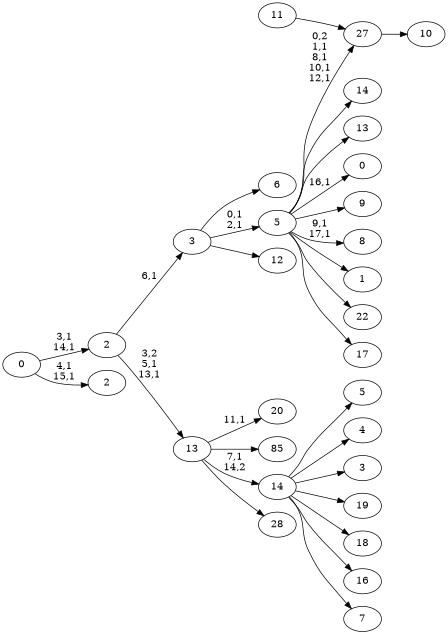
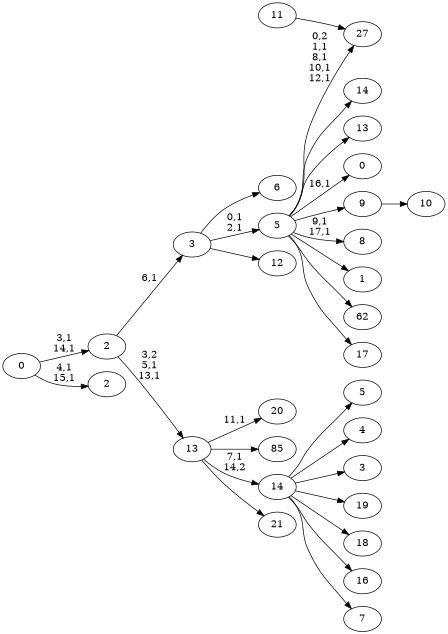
  digraph {
    rankdir=LR
-   n1 [label=22]
-   n2 [label=28]
+   n1 [label=62]
+   n2 [label=21]
    n3 [label=20]
    n4 [label=19]
    n5 [label=18]
    n6 [label=17]
    n7 [label=16]
    n8 [label=85]
    n9 [label=14]
    n10 [label=13]
    n11 [label=12]
    n12 [label=11]
    27
    n14 [label=10]
    n15 [label=9]
    n16 [label=8]
    n17 [label=7]
    n18 [label=6]
    n19 [label=5]
    n20 [label=4]
    n21 [label=3]
    14
    13
    n24 [label=2]
    n25 [label=1]
    n26 [label=0]
    5
    3
    2
    0
    n12 -> 27
-   27 -> n14
+   n15 -> n14
    14 -> n4
    14 -> n5
    14 -> n7
    14 -> n17
    14 -> n19
    14 -> n20
    14 -> n21
    13 -> n2
    13 -> n3 [label="11,1"]
    13 -> n8
    13 -> 14 [label="7,1\n14,2"]
    5 -> n1
    5 -> n6
    5 -> n9
    5 -> n10
    5 -> 27 [label="0,2\n1,1\n8,1\n10,1\n12,1"]
    5 -> n15
    5 -> n16 [label="9,1\n17,1"]
    5 -> n25
    5 -> n26 [label="16,1"]
    3 -> n11
    3 -> n18
    3 -> 5 [label="0,1\n2,1"]
    2 -> 13 [label="3,2\n5,1\n13,1"]
    2 -> 3 [label="6,1"]
    0 -> n24 [label="4,1\n15,1"]
    0 -> 2 [label="3,1\n14,1"]
  }
